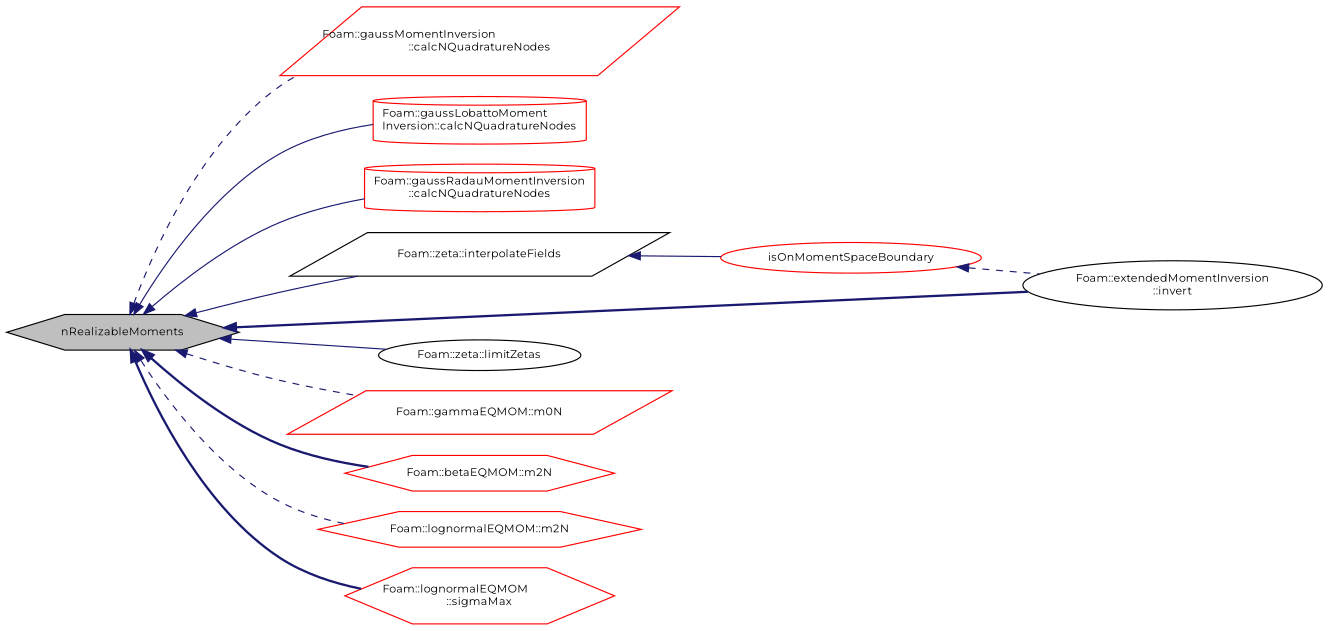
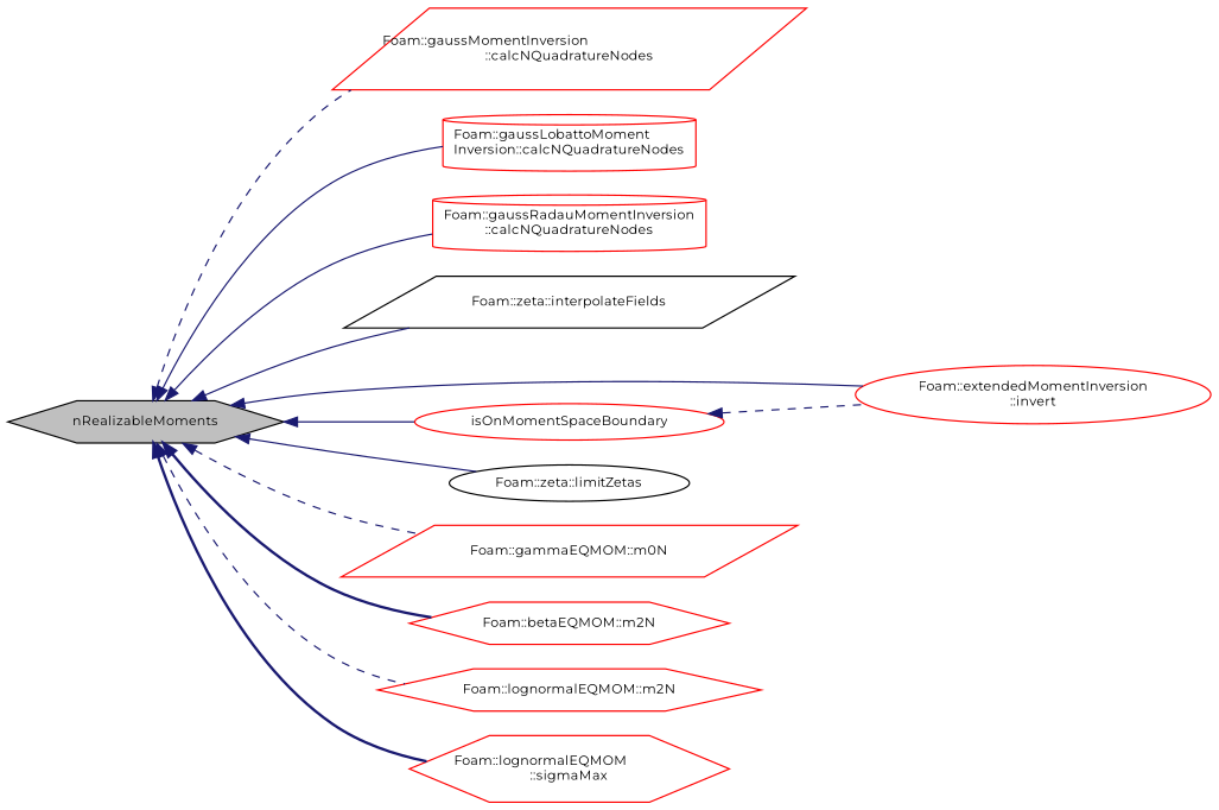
  digraph {
    fontname=Montserrat
    rankdir=LR
    node [color=red fontname=Montserrat fontsize=10 shape=hexagon]
    edge [color=midnightblue dir=back fontname=Montserrat fontsize=10 labelfontname=Helvetica labelfontsize=10 style=solid]
    n1 [color=black fillcolor=grey75 fontcolor=black height=0.2 label=nRealizableMoments style=filled width=0.4]
    n2 [height=0.2 label="Foam::gaussMomentInversion\l::calcNQuadratureNodes" shape=parallelogram width=0.4]
    n3 [height=0.2 label="Foam::gaussLobattoMoment\lInversion::calcNQuadratureNodes" shape=cylinder width=0.4]
    n4 [height=0.2 label="Foam::gaussRadauMomentInversion\l::calcNQuadratureNodes" shape=cylinder width=0.4]
    n5 [color=black height=0.2 label="Foam::zeta::interpolateFields" shape=parallelogram width=0.4]
-   n6 [color=black height=0.2 label="Foam::extendedMomentInversion\l::invert" shape=ellipse width=0.4]
+   n6 [height=0.2 label="Foam::extendedMomentInversion\l::invert" shape=ellipse width=0.4]
    n7 [height=0.2 label=isOnMomentSpaceBoundary shape=ellipse width=0.4]
    n8 [color=black height=0.2 label="Foam::zeta::limitZetas" shape=ellipse width=0.4]
    n9 [height=0.2 label="Foam::gammaEQMOM::m0N" shape=parallelogram width=0.4]
    n10 [height=0.2 label="Foam::betaEQMOM::m2N" width=0.4]
    n11 [height=0.2 label="Foam::lognormalEQMOM::m2N" width=0.4]
    n12 [height=0.2 label="Foam::lognormalEQMOM\l::sigmaMax" width=0.4]
    n1 -> n2 [style=dashed]
    n1 -> n3
    n1 -> n4
    n1 -> n5
-   n1 -> n6 [style=bold]
-   n5 -> n7
+   n1 -> n6
+   n1 -> n7
    n1 -> n8
    n1 -> n9 [style=dashed]
    n1 -> n10 [style=bold]
    n1 -> n11 [style=dashed]
    n1 -> n12 [style=bold]
    n7 -> n6 [style=dashed]
  }
